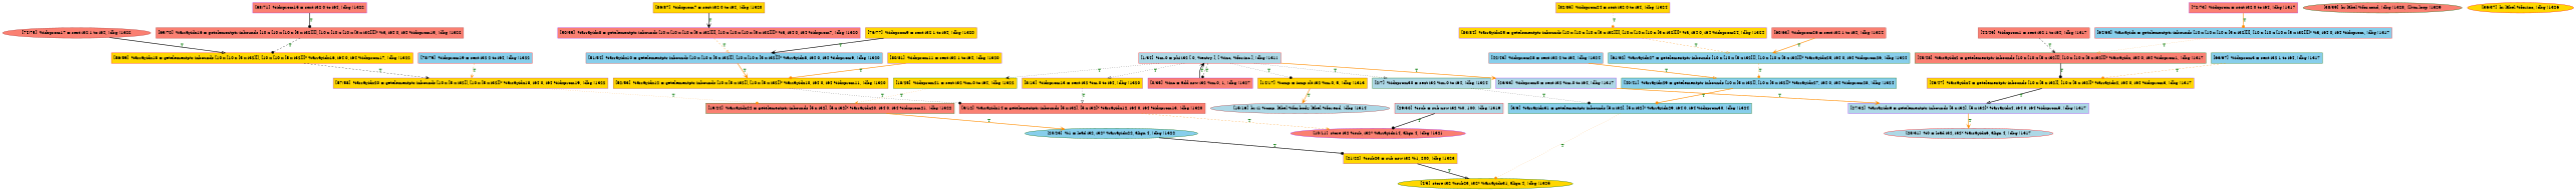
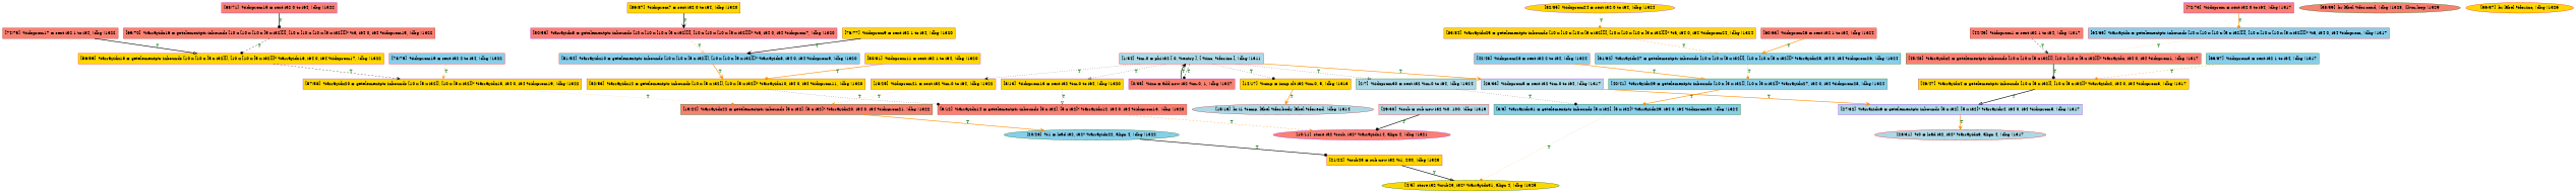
  digraph {
    node [color=purple fillcolor=gold shape=rectangle style=filled]
    edge [arrowhead=dot color=darkorange fontcolor=forestgreen style=bold]
    n1 [label="[83/84]  %arrayidx25 = getelementptr inbounds [10 x [10 x [10 x [5 x i32]]]], [10 x [10 x [10 x [5 x i32]]]]* %a, i64 0, i64 %idxprom24, !dbg !1324"]
    n2 [color=darkgreen fillcolor=skyblue label="[61/62]  %arrayidx27 = getelementptr inbounds [10 x [10 x [5 x i32]]], [10 x [10 x [5 x i32]]]* %arrayidx25, i64 0, i64 %idxprom26, !dbg !1324"]
    n3 [color=darkgreen fillcolor=skyblue label="[40/41]  %arrayidx29 = getelementptr inbounds [10 x [5 x i32]], [10 x [5 x i32]]* %arrayidx27, i64 0, i64 %idxprom28, !dbg !1324"]
    n4 [fillcolor=salmon label="[10/11]  store i32 %sub, i32* %arrayidx14, align 4, !dbg !1321" shape=ellipse]
    n5 [color=brown label="[86/87]  %idxprom7 = sext i32 0 to i64, !dbg !1320"]
    n6 [fillcolor=salmon label="[50/55]  %arrayidx8 = getelementptr inbounds [10 x [10 x [10 x [5 x i32]]]], [10 x [10 x [10 x [5 x i32]]]]* %a, i64 0, i64 %idxprom7, !dbg !1320"]
    n7 [color=brown fillcolor=skyblue label="[51/54]  %arrayidx10 = getelementptr inbounds [10 x [10 x [5 x i32]]], [10 x [10 x [5 x i32]]]* %arrayidx8, i64 0, i64 %idxprom9, !dbg !1320"]
    n8 [color=darkgreen fillcolor=salmon label="[19/24]  %arrayidx22 = getelementptr inbounds [5 x i32], [5 x i32]* %arrayidx20, i64 0, i64 %idxprom21, !dbg !1322"]
    n9 [color=darkgreen fillcolor=skyblue label="[20/23]  %1 = load i32, i32* %arrayidx22, align 4, !dbg !1322" shape=ellipse]
-   n10 [label="[21/22]  %sub23 = sub nsw i32 %1, 200, !dbg !1323"]
+   n10 [color=red label="[21/22]  %sub23 = sub nsw i32 %1, 200, !dbg !1323"]
    n11 [color=brown label="[52/53]  %arrayidx12 = getelementptr inbounds [10 x [5 x i32]], [10 x [5 x i32]]* %arrayidx10, i64 0, i64 %idxprom11, !dbg !1320"]
    n12 [color=brown fillcolor=salmon label="[9/12]  %arrayidx14 = getelementptr inbounds [5 x i32], [5 x i32]* %arrayidx12, i64 0, i64 %idxprom13, !dbg !1320"]
-   n13 [color=darkgreen label="[18/25]  %idxprom21 = sext i32 %m.0 to i64, !dbg !1322"]
+   n13 [label="[18/25]  %idxprom21 = sext i32 %m.0 to i64, !dbg !1322"]
    n14 [color=red label="[56/59]  %arrayidx18 = getelementptr inbounds [10 x [10 x [5 x i32]]], [10 x [10 x [5 x i32]]]* %arrayidx16, i64 0, i64 %idxprom17, !dbg !1322"]
    n15 [label="[57/58]  %arrayidx20 = getelementptr inbounds [10 x [5 x i32]], [10 x [5 x i32]]* %arrayidx18, i64 0, i64 %idxprom19, !dbg !1322"]
    n16 [color=brown fillcolor=salmon label="[44/49]  %idxprom1 = sext i32 1 to i64, !dbg !1317"]
    n17 [color=darkgreen fillcolor=salmon label="[45/48]  %arrayidx2 = getelementptr inbounds [10 x [10 x [5 x i32]]], [10 x [10 x [5 x i32]]]* %arrayidx, i64 0, i64 %idxprom1, !dbg !1317"]
    n18 [label="[46/47]  %arrayidx4 = getelementptr inbounds [10 x [5 x i32]], [10 x [5 x i32]]* %arrayidx2, i64 0, i64 %idxprom3, !dbg !1317"]
    n19 [color=brown label="[76/77]  %idxprom9 = sext i32 1 to i64, !dbg !1320"]
    n20 [color=brown fillcolor=skyblue label="[42/43]  %idxprom28 = sext i32 2 to i64, !dbg !1324"]
    n21 [color=darkgreen fillcolor=skyblue label="[3/6]  %arrayidx31 = getelementptr inbounds [5 x i32], [5 x i32]* %arrayidx29, i64 0, i64 %idxprom30, !dbg !1324"]
    n22 [fillcolor=lightblue label="[27/32]  %arrayidx6 = getelementptr inbounds [5 x i32], [5 x i32]* %arrayidx4, i64 0, i64 %idxprom5, !dbg !1317"]
    n23 [color=red fillcolor=lightblue label="[28/31]  %0 = load i32, i32* %arrayidx6, align 4, !dbg !1317" shape=ellipse]
    n24 [color=brown label="[14/17]  %cmp = icmp slt i32 %m.0, 5, !dbg !1313"]
    n25 [color=brown fillcolor=lightblue label="[15/16]  br i1 %cmp, label %for.body, label %for.end, !dbg !1314" shape=ellipse]
-   n26 [color=brown fillcolor=salmon label="[74/75]  %idxprom17 = sext i32 1 to i64, !dbg !1322" shape=ellipse]
+   n26 [color=brown fillcolor=salmon label="[74/75]  %idxprom17 = sext i32 1 to i64, !dbg !1322"]
    n27 [label="[80/81]  %idxprom11 = sext i32 1 to i64, !dbg !1320"]
    n28 [color=brown fillcolor=salmon label="[60/63]  %idxprom26 = sext i32 1 to i64, !dbg !1324"]
    n29 [color=darkgreen label="[4/5]  store i32 %sub23, i32* %arrayidx31, align 4, !dbg !1325" shape=ellipse]
    n30 [fillcolor=salmon label="[0/35]  %inc = add nsw i32 %m.0, 1, !dbg !1327"]
    n31 [color=red fillcolor=lightblue label="[1/34]  %m.0 = phi i32 [ 0, %entry ], [ %inc, %for.inc ], !dbg !1311"]
    n32 [color=darkgreen fillcolor=lightblue label="[2/7]  %idxprom30 = sext i32 %m.0 to i64, !dbg !1324"]
    n33 [fillcolor=lightblue label="[26/33]  %idxprom5 = sext i32 %m.0 to i64, !dbg !1317"]
    n34 [label="[8/13]  %idxprom13 = sext i32 %m.0 to i64, !dbg !1320"]
-   n35 [label="[82/85]  %idxprom24 = sext i32 0 to i64, !dbg !1324"]
+   n35 [label="[82/85]  %idxprom24 = sext i32 0 to i64, !dbg !1324" shape=ellipse]
    n36 [fillcolor=salmon label="[68/71]  %idxprom15 = sext i32 0 to i64, !dbg !1322"]
    n37 [color=brown fillcolor=salmon label="[69/70]  %arrayidx16 = getelementptr inbounds [10 x [10 x [10 x [5 x i32]]]], [10 x [10 x [10 x [5 x i32]]]]* %a, i64 0, i64 %idxprom15, !dbg !1322"]
    n38 [color=darkgreen fillcolor=salmon label="[38/39]  br label %for.cond, !dbg !1328, !llvm.loop !1329" shape=ellipse]
    n39 [color=red label="[36/37]  br label %for.inc, !dbg !1326" shape=ellipse]
    n40 [fillcolor=salmon label="[72/73]  %idxprom = sext i32 0 to i64, !dbg !1317"]
    n41 [color=red fillcolor=skyblue label="[64/65]  %arrayidx = getelementptr inbounds [10 x [10 x [10 x [5 x i32]]]], [10 x [10 x [10 x [5 x i32]]]]* %a, i64 0, i64 %idxprom, !dbg !1317"]
    n42 [color=red fillcolor=lightblue label="[29/30]  %sub = sub nsw i32 %0, 100, !dbg !1319"]
    n43 [color=red fillcolor=skyblue label="[78/79]  %idxprom19 = sext i32 2 to i64, !dbg !1322"]
    n44 [color=darkgreen fillcolor=skyblue label="[66/67]  %idxprom3 = sext i32 1 to i64, !dbg !1317"]
    n1 -> n2 [arrowhead=onormal label=T style=dashed]
    n2 -> n3 [label=T style=dashed]
    n3 -> n21 [label=T]
    n5 -> n6 [arrowhead=vee color=black label=T]
    n6 -> n7 [arrowhead=onormal label=T style=dashed]
    n7 -> n11 [arrowhead=vee label=T]
    n8 -> n9 [arrowhead=vee label=T]
    n9 -> n10 [color=black label=T]
    n10 -> n29 [arrowhead=onormal color=black label=T]
    n11 -> n12 [color=black label=T style=dotted]
    n12 -> n4 [arrowhead=vee label=T style=dashed]
    n13 -> n8 [arrowhead=vee label=T style=dotted]
    n14 -> n15 [arrowhead=vee color=black label=T style=dashed]
    n15 -> n8 [label=T style=dotted]
    n16 -> n17 [arrowhead=vee color=black label=T style=dashed]
    n17 -> n18 [color=black label=T]
    n18 -> n22 [arrowhead=onormal color=black label=T]
    n19 -> n7 [arrowhead=vee color=black label=T]
    n20 -> n3 [arrowhead=onormal label=T]
    n21 -> n29 [label=T style=dotted]
    n22 -> n23 [arrowhead=vee label=T]
    n24 -> n25 [arrowhead=vee label=T]
    n26 -> n14 [arrowhead=onormal color=black label=T]
    n27 -> n11 [label=T]
    n28 -> n2 [arrowhead=vee label=T]
    n30 -> n31 [arrowhead=vee color=black label=T]
    n31 -> n13 [arrowhead=vee color=black label=T style=dotted]
    n31 -> n24 [color=black label=T style=dotted]
    n31 -> n30 [color=black label=T style=dashed]
    n31 -> n32 [arrowhead=onormal color=black label=T style=dotted]
    n31 -> n33 [arrowhead=vee label=T]
    n31 -> n34 [arrowhead=onormal color=black label=T style=dotted]
    n32 -> n21 [color=black label=T style=dotted]
    n33 -> n22 [arrowhead=vee label=T]
    n34 -> n12 [arrowhead=onormal color=black label=T style=dotted]
    n35 -> n1 [label=T style=dotted]
    n36 -> n37 [color=black label=T]
    n37 -> n14 [color=black label=T style=dashed]
    n40 -> n41 [label=T]
    n41 -> n17 [arrowhead=onormal label=T style=dotted]
    n42 -> n4 [color=black label=T]
    n43 -> n15 [arrowhead=vee label=T style=dashed]
    n44 -> n18 [label=T style=dashed]
  }
